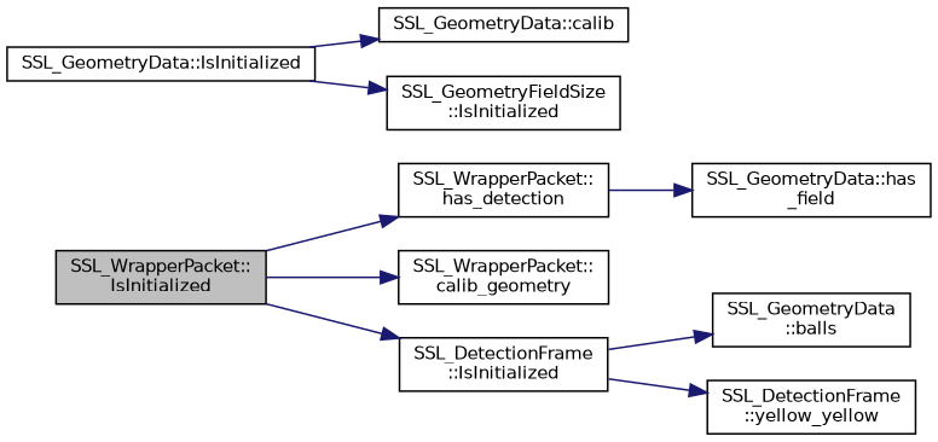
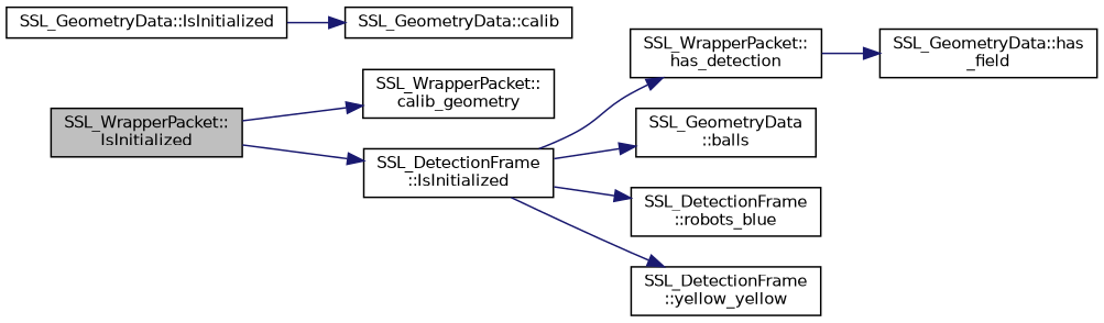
  digraph {
    rankdir=LR
    node [color=black fillcolor=white fontname=Helvetica fontsize=10 shape=record style=filled]
    edge [color=midnightblue fontname=Helvetica fontsize=10 labelfontname=Helvetica labelfontsize=10 style=solid]
    n1 [fillcolor=grey75 fontcolor=black height=0.2 label="SSL_WrapperPacket::\lIsInitialized" width=0.4]
    n2 [height=0.2 label="SSL_WrapperPacket::\lhas_detection" width=0.4]
    n3 [height=0.2 label="SSL_WrapperPacket::\lcalib_geometry" width=0.4]
    n4 [height=0.2 label="SSL_DetectionFrame\l::IsInitialized" width=0.4]
    n5 [height=0.2 label="SSL_GeometryData::has\l_field" width=0.4]
    n6 [height=0.2 label="SSL_GeometryData\l::balls" width=0.4]
+   n7 [height=0.2 label="SSL_DetectionFrame\l::robots_blue" width=0.4]
    n8 [height=0.2 label="SSL_DetectionFrame\l::yellow_yellow" width=0.4]
    n9 [height=0.2 label="SSL_GeometryData::IsInitialized" width=0.4]
    n10 [height=0.2 label="SSL_GeometryData::calib" width=0.4]
-   n11 [height=0.2 label="SSL_GeometryFieldSize\l::IsInitialized" width=0.4]
-   n1 -> n2
+   n4 -> n2
    n1 -> n3
    n1 -> n4
    n2 -> n5
    n4 -> n6
+   n4 -> n7
    n4 -> n8
    n9 -> n10
-   n9 -> n11
  }
